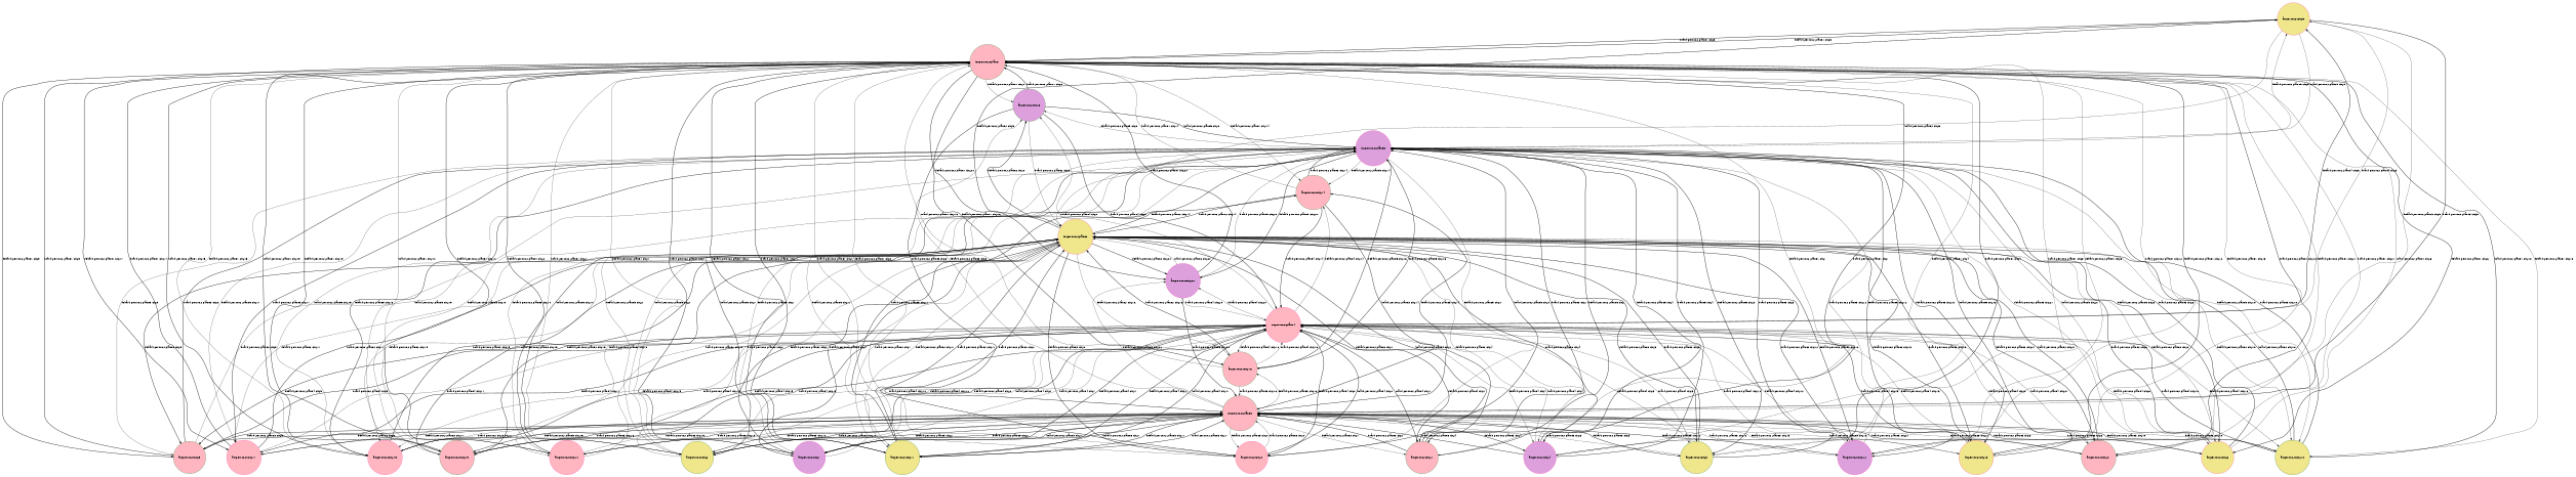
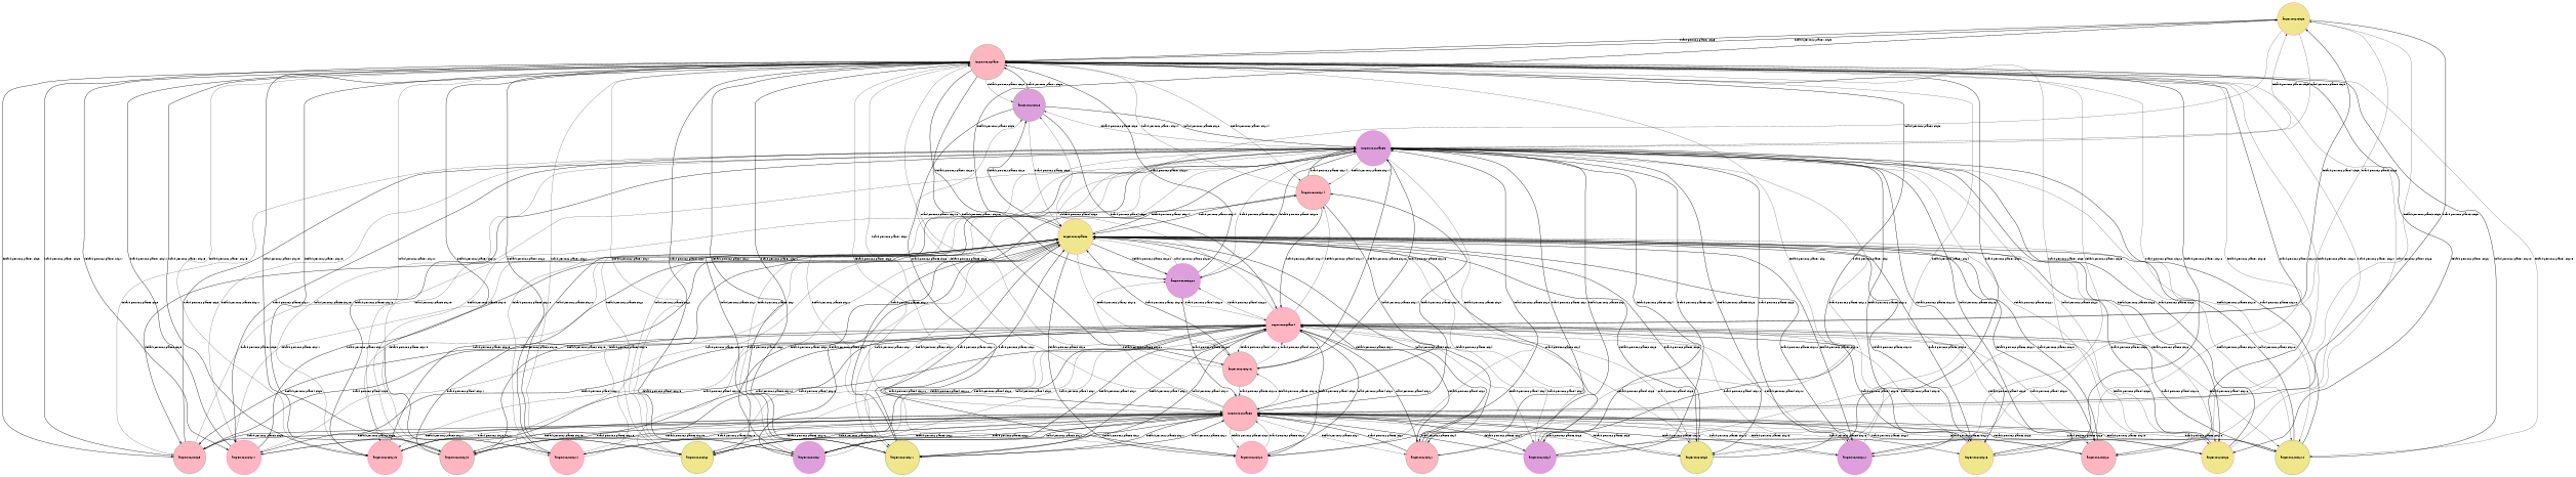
  digraph {
    node [color=deeppink fillcolor=lightpink fontcolor=black fontsize=14 shape=circle style=filled]
    edge [color=black style=bold]
    n1 [fillcolor=khaki label=at_person2_city5]
    n2 [color=darkgreen label=in_person2_plane1]
    n3 [color=darkgreen label=in_person2_plane3]
    n4 [label=in_person2_plane4]
    n5 [fillcolor=khaki label=in_person2_plane2]
    n6 [fillcolor=plum label=in_person2_plane5]
    n7 [fillcolor=plum label=at_person2_city7]
    n8 [color=darkgreen fillcolor=khaki label=at_person2_city18]
    n9 [color=darkgreen label=at_person2_city1]
    n10 [color=darkgreen fillcolor=khaki label=at_person2_city3]
    n11 [fillcolor=plum label=at_person2_city12]
    n12 [label=at_person2_city17]
    n13 [label=at_person2_city15]
    n14 [color=darkgreen label=at_person2_city9]
    n15 [color=darkgreen label=at_person2_city19]
    n16 [label=at_person2_city10]
    n17 [fillcolor=plum label=at_person2_city4]
    n18 [fillcolor=khaki label=at_person2_city13]
    n19 [color=darkgreen label=at_person2_city21]
    n20 [color=darkgreen fillcolor=khaki label=at_person2_city11]
    n21 [fillcolor=khaki label=at_person2_city6]
    n22 [label=at_person2_city0]
    n23 [color=darkgreen fillcolor=khaki label=at_person2_city2]
    n24 [color=darkgreen label=at_person2_city16]
    n25 [fillcolor=plum label=at_person2_city20]
    n26 [color=darkgreen label=at_person2_city14]
    n27 [color=darkgreen fillcolor=plum label=at_person2_city8]
    n1 -> n2 [label="board person2 plane1 city5"]
    n1 -> n3 [label="board person2 plane3 city5"]
    n1 -> n4 [label="board person2 plane4 city5" style=solid]
    n1 -> n5 [label="board person2 plane2 city5" style=solid]
    n1 -> n6 [label="board person2 plane5 city5" style=solid]
    n2 -> n1 [label="debark person2 plane1 city5"]
    n2 -> n7 [label="debark person2 plane1 city7" style=solid]
    n2 -> n8 [label="debark person2 plane1 city18" style=solid]
    n2 -> n9 [label="debark person2 plane1 city1" style=solid]
    n2 -> n10 [label="debark person2 plane1 city3" style=solid]
    n2 -> n11 [label="debark person2 plane1 city12"]
    n2 -> n12 [label="debark person2 plane1 city17"]
    n2 -> n13 [label="debark person2 plane1 city15" style=solid]
    n2 -> n14 [label="debark person2 plane1 city9"]
    n2 -> n15 [label="debark person2 plane1 city19"]
    n2 -> n16 [label="debark person2 plane1 city10"]
    n2 -> n17 [label="debark person2 plane1 city4" style=solid]
    n2 -> n18 [label="debark person2 plane1 city13" style=solid]
    n2 -> n19 [label="debark person2 plane1 city21" style=solid]
    n2 -> n20 [label="debark person2 plane1 city11"]
    n2 -> n21 [label="debark person2 plane1 city6"]
    n2 -> n22 [label="debark person2 plane1 city0" style=solid]
    n2 -> n23 [label="debark person2 plane1 city2"]
    n2 -> n24 [label="debark person2 plane1 city16"]
    n2 -> n25 [label="debark person2 plane1 city20"]
    n2 -> n26 [label="debark person2 plane1 city14" style=solid]
    n2 -> n27 [label="debark person2 plane1 city8" style=solid]
    n3 -> n1 [label="debark person2 plane3 city5" style=solid]
    n3 -> n7 [label="debark person2 plane3 city7"]
    n3 -> n8 [label="debark person2 plane3 city18"]
    n3 -> n9 [label="debark person2 plane3 city1" style=solid]
    n3 -> n10 [label="debark person2 plane3 city3"]
    n3 -> n11 [label="debark person2 plane3 city12"]
    n3 -> n12 [label="debark person2 plane3 city17"]
    n3 -> n13 [label="debark person2 plane3 city15" style=solid]
    n3 -> n14 [label="debark person2 plane3 city9"]
    n3 -> n15 [label="debark person2 plane3 city19" style=solid]
    n3 -> n16 [label="debark person2 plane3 city10" style=solid]
    n3 -> n17 [label="debark person2 plane3 city4"]
    n3 -> n18 [label="debark person2 plane3 city13" style=solid]
    n3 -> n19 [label="debark person2 plane3 city21" style=solid]
    n3 -> n20 [label="debark person2 plane3 city11"]
    n3 -> n21 [label="debark person2 plane3 city6"]
    n3 -> n22 [label="debark person2 plane3 city0" style=solid]
    n3 -> n23 [label="debark person2 plane3 city2"]
    n3 -> n24 [label="debark person2 plane3 city16" style=solid]
    n3 -> n25 [label="debark person2 plane3 city20" style=solid]
    n3 -> n26 [label="debark person2 plane3 city14"]
    n3 -> n27 [label="debark person2 plane3 city8" style=solid]
    n4 -> n1 [label="debark person2 plane4 city5"]
    n4 -> n7 [label="debark person2 plane4 city7"]
    n4 -> n8 [label="debark person2 plane4 city18" style=solid]
    n4 -> n9 [label="debark person2 plane4 city1"]
    n4 -> n10 [label="debark person2 plane4 city3" style=solid]
    n4 -> n11 [label="debark person2 plane4 city12" style=solid]
    n4 -> n12 [label="debark person2 plane4 city17"]
    n4 -> n13 [label="debark person2 plane4 city15" style=solid]
    n4 -> n14 [label="debark person2 plane4 city9"]
-   n4 -> n15 [label="debark person2 plane4 city19"]
+   n4 -> n15 [label="board person2 plane3 city12"]
    n4 -> n16 [label="debark person2 plane4 city10" style=solid]
    n4 -> n17 [label="debark person2 plane4 city4" style=solid]
    n4 -> n18 [label="debark person2 plane4 city13" style=solid]
    n4 -> n19 [label="debark person2 plane4 city21" style=solid]
    n4 -> n20 [label="debark person2 plane4 city11"]
    n4 -> n21 [label="debark person2 plane4 city6" style=solid]
    n4 -> n22 [label="debark person2 plane4 city0"]
    n4 -> n23 [label="debark person2 plane4 city2"]
    n4 -> n24 [label="debark person2 plane4 city16" style=solid]
    n4 -> n25 [label="debark person2 plane4 city20" style=solid]
    n4 -> n26 [label="debark person2 plane4 city14" style=solid]
    n4 -> n27 [label="debark person2 plane4 city8" style=solid]
    n5 -> n1 [label="debark person2 plane2 city5"]
    n5 -> n7 [label="debark person2 plane2 city7"]
    n5 -> n8 [label="debark person2 plane2 city18" style=solid]
    n5 -> n9 [label="debark person2 plane2 city1"]
    n5 -> n10 [label="debark person2 plane2 city3"]
    n5 -> n11 [label="debark person2 plane2 city12"]
    n5 -> n12 [label="debark person2 plane2 city17" style=solid]
    n5 -> n13 [label="debark person2 plane2 city15" style=solid]
    n5 -> n14 [label="debark person2 plane2 city9"]
    n5 -> n15 [label="debark person2 plane2 city19"]
    n5 -> n16 [label="debark person2 plane2 city10" style=solid]
    n5 -> n17 [label="debark person2 plane2 city4" style=solid]
    n5 -> n18 [label="debark person2 plane2 city13"]
    n5 -> n19 [label="debark person2 plane2 city21"]
    n5 -> n20 [label="debark person2 plane2 city11" style=solid]
    n5 -> n21 [label="debark person2 plane2 city6" style=solid]
    n5 -> n22 [label="debark person2 plane2 city0"]
    n5 -> n23 [label="debark person2 plane2 city2"]
    n5 -> n24 [label="debark person2 plane2 city16" style=solid]
    n5 -> n25 [label="debark person2 plane2 city20"]
    n5 -> n26 [label="debark person2 plane2 city14"]
    n5 -> n27 [label="debark person2 plane2 city8"]
    n6 -> n1 [label="debark person2 plane5 city5" style=solid]
    n6 -> n7 [label="debark person2 plane5 city7" style=solid]
    n6 -> n8 [label="debark person2 plane5 city18" style=solid]
    n6 -> n9 [label="debark person2 plane5 city1"]
    n6 -> n10 [label="debark person2 plane5 city3"]
    n6 -> n11 [label="debark person2 plane5 city12"]
    n6 -> n12 [label="debark person2 plane5 city17" style=solid]
    n6 -> n13 [label="debark person2 plane5 city15"]
    n6 -> n14 [label="debark person2 plane5 city9" style=solid]
    n6 -> n15 [label="debark person2 plane5 city19" style=solid]
    n6 -> n16 [label="debark person2 plane5 city10" style=solid]
    n6 -> n17 [label="debark person2 plane5 city4"]
    n6 -> n18 [label="debark person2 plane5 city13"]
    n6 -> n19 [label="debark person2 plane5 city21" style=solid]
    n6 -> n20 [label="debark person2 plane5 city11" style=solid]
    n6 -> n21 [label="debark person2 plane5 city6"]
    n6 -> n22 [label="debark person2 plane5 city0" style=solid]
    n6 -> n23 [label="debark person2 plane5 city2" style=solid]
    n6 -> n24 [label="debark person2 plane5 city16"]
    n6 -> n25 [label="debark person2 plane5 city20"]
    n6 -> n26 [label="debark person2 plane5 city14" style=solid]
    n6 -> n27 [label="debark person2 plane5 city8" style=solid]
    n7 -> n2 [label="board person2 plane1 city7"]
    n7 -> n3 [label="board person2 plane3 city7"]
    n7 -> n4 [label="board person2 plane4 city7" style=solid]
    n7 -> n5 [label="board person2 plane2 city7" style=solid]
    n7 -> n6 [label="board person2 plane5 city7"]
    n8 -> n2 [label="board person2 plane1 city18"]
    n8 -> n3 [label="board person2 plane3 city18" style=solid]
    n8 -> n4 [label="board person2 plane4 city18"]
    n8 -> n5 [label="board person2 plane2 city18"]
    n8 -> n6 [label="board person2 plane5 city18"]
    n9 -> n2 [label="board person2 plane1 city1"]
    n9 -> n3 [label="board person2 plane3 city1"]
    n9 -> n4 [label="board person2 plane4 city1"]
    n9 -> n5 [label="board person2 plane2 city1"]
    n9 -> n6 [label="board person2 plane5 city1"]
    n10 -> n2 [label="board person2 plane1 city3" style=solid]
    n10 -> n3 [label="board person2 plane3 city3" style=solid]
    n10 -> n4 [label="board person2 plane4 city3" style=solid]
    n10 -> n5 [label="board person2 plane2 city3"]
    n10 -> n6 [label="board person2 plane5 city3"]
    n11 -> n2 [label="board person2 plane1 city12" style=solid]
    n11 -> n3 [label="board person2 plane3 city12" style=solid]
    n11 -> n4 [label="board person2 plane4 city12" style=solid]
    n11 -> n5 [label="board person2 plane2 city12"]
    n11 -> n6 [label="board person2 plane5 city12" style=solid]
    n12 -> n2 [label="board person2 plane1 city17"]
    n12 -> n3 [label="board person2 city3 city17" style=solid]
    n12 -> n4 [label="board person2 plane4 city17" style=solid]
    n12 -> n5 [label="board person2 plane2 city17"]
    n12 -> n6 [label="board person2 plane5 city17"]
    n13 -> n2 [label="board person2 plane1 city15"]
    n13 -> n3 [label="board person2 plane3 city15"]
    n13 -> n4 [label="board person2 plane4 city15"]
    n13 -> n5 [label="board person2 plane2 city15"]
    n13 -> n6 [label="board person2 plane5 city15" style=solid]
    n14 -> n2 [label="board person2 plane1 city9"]
    n14 -> n3 [label="board person2 plane3 city9"]
    n14 -> n4 [label="board person2 plane4 city9"]
    n14 -> n5 [label="board person2 plane2 city9" style=solid]
    n14 -> n6 [label="board person2 plane5 city9"]
    n15 -> n2 [label="board person2 plane1 city19"]
    n15 -> n3 [label="board person2 plane3 city19"]
    n15 -> n4 [label="board person2 plane4 city19"]
    n15 -> n5 [label="board person2 plane2 city19"]
    n15 -> n6 [label="board person2 plane5 city19" style=solid]
    n16 -> n2 [label="board person2 plane1 city10" style=solid]
    n16 -> n3 [label="board person2 plane3 city10"]
    n16 -> n4 [label="board person2 plane4 city10" style=solid]
    n16 -> n5 [label="board person2 plane2 city10" style=solid]
    n16 -> n6 [label="board person2 plane5 city10"]
    n17 -> n2 [label="board person2 plane1 city4"]
    n17 -> n3 [label="board person2 plane3 city4"]
    n17 -> n4 [label="board person2 plane4 city4" style=solid]
    n17 -> n5 [label="board person2 plane2 city4"]
    n17 -> n6 [label="board person2 plane5 city4"]
    n18 -> n2 [label="board person2 plane1 city13"]
    n18 -> n3 [label="board person2 plane3 city13" style=solid]
    n18 -> n4 [label="board person2 plane4 city13"]
    n18 -> n5 [label="board person2 plane2 city13"]
    n18 -> n6 [label="board person2 plane5 city13"]
    n19 -> n2 [label="board person2 plane1 city21" style=solid]
    n19 -> n3 [label="board person2 plane3 city21"]
    n19 -> n4 [label="board person2 plane4 city21" style=solid]
    n19 -> n5 [label="board person2 plane2 city21"]
    n19 -> n6 [label="board person2 plane5 city21" style=solid]
    n20 -> n2 [label="board person2 plane1 city11"]
    n20 -> n3 [label="board person2 plane3 city11"]
    n20 -> n4 [label="board person2 plane4 city11"]
    n20 -> n5 [label="board person2 plane2 city11"]
    n20 -> n6 [label="board person2 plane5 city11"]
    n21 -> n2 [label="board person2 plane1 city6" style=solid]
    n21 -> n3 [label="board person2 plane3 city6" style=solid]
    n21 -> n5 [label="board person2 plane2 city6"]
    n21 -> n6 [label="board person2 plane5 city6"]
-   n22 -> n2 [label="board person2 plane1 city0" style=solid]
+   n3 -> n2 [label="board person2 plane1 city0" style=solid]
    n22 -> n3 [label="board person2 plane3 city0" style=solid]
    n22 -> n4 [label="board person2 plane4 city0"]
    n22 -> n5 [label="board person2 plane2 city0"]
    n22 -> n6 [label="board person2 plane5 city0"]
    n23 -> n2 [label="board person2 plane1 city2" style=solid]
    n23 -> n3 [label="board person2 plane3 city2"]
    n23 -> n4 [label="board person2 plane4 city2" style=solid]
    n23 -> n5 [label="board person2 plane2 city2" style=solid]
    n23 -> n6 [label="board person2 plane5 city2" style=solid]
    n24 -> n2 [label="board person2 plane1 city16" style=solid]
    n24 -> n3 [label="board person2 plane3 city16" style=solid]
    n24 -> n4 [label="board person2 plane4 city16" style=solid]
    n24 -> n5 [label="board person2 plane2 city16"]
    n24 -> n6 [label="board person2 plane5 city16"]
    n25 -> n2 [label="board person2 plane1 city20"]
    n25 -> n3 [label="board person2 plane3 city20"]
    n25 -> n4 [label="board person2 plane4 city20" style=solid]
    n25 -> n5 [label="board person2 plane2 city20" style=solid]
    n25 -> n6 [label="board person2 plane5 city20" style=solid]
    n26 -> n2 [label="board person2 plane1 city14" style=solid]
    n26 -> n3 [label="board person2 plane3 city14"]
    n26 -> n4 [label="board person2 plane4 city14"]
    n26 -> n5 [label="board person2 plane2 city14"]
    n26 -> n6 [label="board person2 plane5 city14"]
    n27 -> n2 [label="board person2 plane1 city8"]
    n27 -> n3 [label="board person2 plane3 city8"]
    n27 -> n4 [label="board person2 plane4 city8"]
    n27 -> n5 [label="board person2 plane2 city8" style=solid]
    n27 -> n6 [label="board person2 plane5 city8"]
  }
